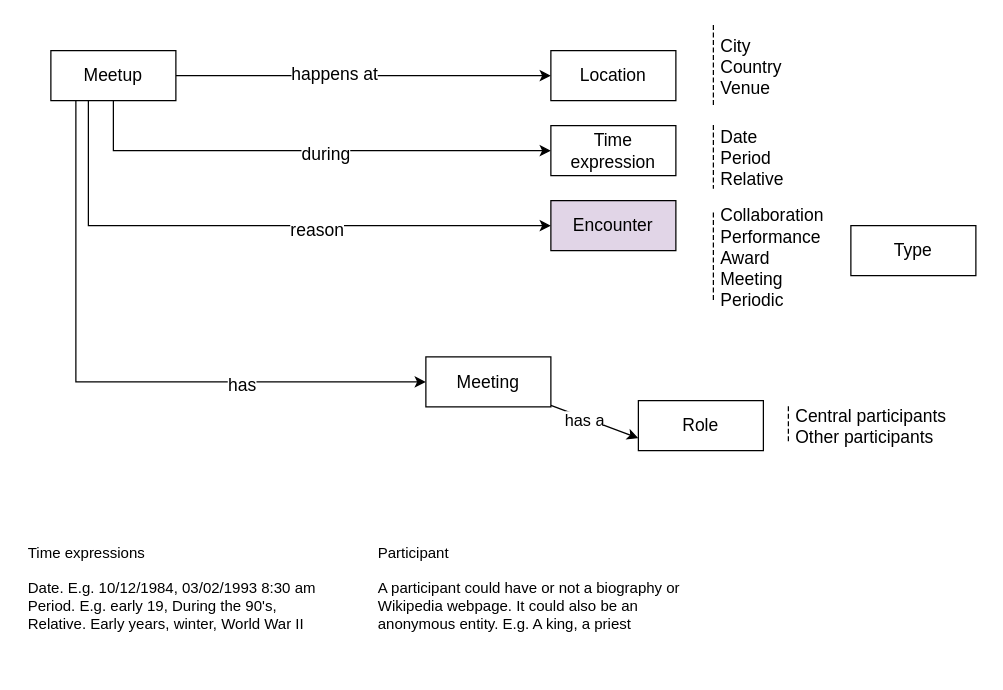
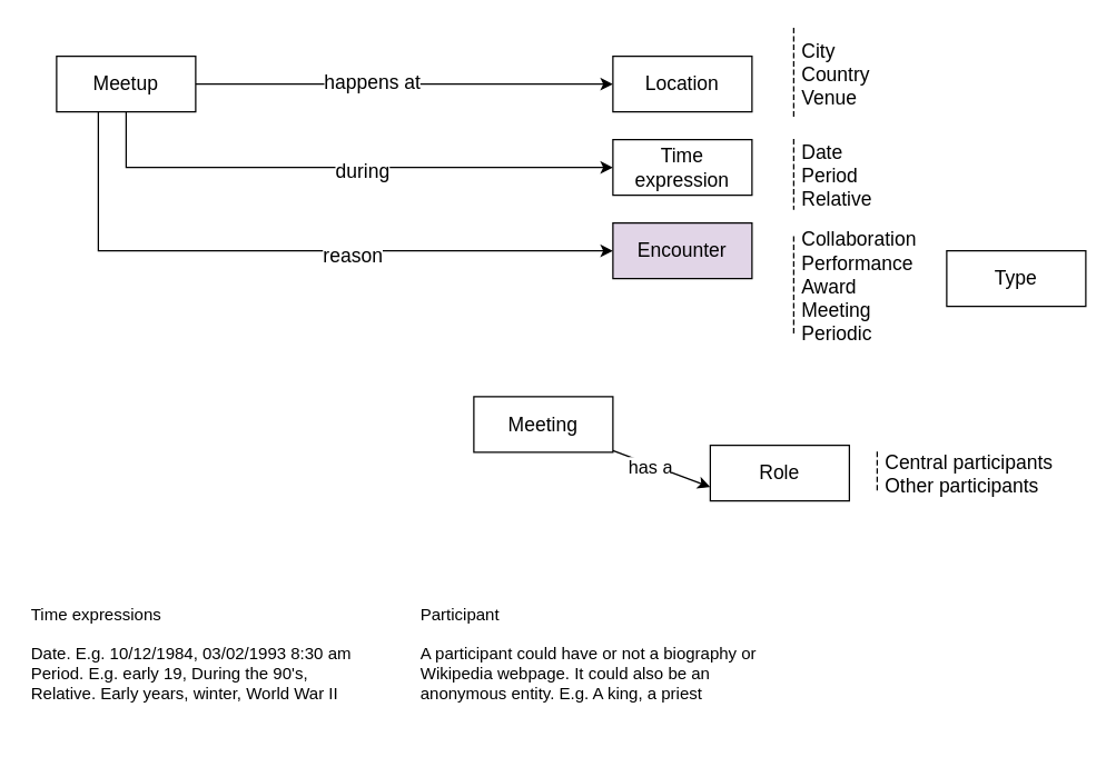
  <mxCell id="0" />
  <mxCell id="1" parent="0" />
  <mxCell id="2" style="edgeStyle=orthogonalEdgeStyle;curved=1;rounded=0;orthogonalLoop=1;jettySize=auto;html=1;fontSize=14;editable=0;" edge="1" parent="1" source="10" target="11"><mxGeometry relative="1" as="geometry" /></mxCell>
  <mxCell id="3" value="happens at" style="edgeLabel;html=1;align=center;verticalAlign=middle;resizable=0;points=[];fontSize=14;" vertex="1" connectable="0" parent="2"><mxGeometry x="-0.157" y="2" relative="1" as="geometry"><mxPoint as="offset" /></mxGeometry></mxCell>
  <mxCell id="4" style="edgeStyle=orthogonalEdgeStyle;rounded=0;orthogonalLoop=1;jettySize=auto;html=1;entryX=0;entryY=0.5;entryDx=0;entryDy=0;fontSize=14;" edge="1" parent="1" source="10" target="12"><mxGeometry relative="1" as="geometry"><Array as="points"><mxPoint x="90" y="120" /></Array></mxGeometry></mxCell>
  <mxCell id="5" value="during" style="edgeLabel;html=1;align=center;verticalAlign=middle;resizable=0;points=[];fontSize=14;" vertex="1" connectable="0" parent="4"><mxGeometry x="0.07" y="-2" relative="1" as="geometry"><mxPoint as="offset" /></mxGeometry></mxCell>
  <mxCell id="6" style="edgeStyle=orthogonalEdgeStyle;rounded=0;orthogonalLoop=1;jettySize=auto;html=1;entryX=0;entryY=0.5;entryDx=0;entryDy=0;fontSize=14;" edge="1" parent="1" source="10" target="13"><mxGeometry relative="1" as="geometry"><Array as="points"><mxPoint x="70" y="180" /></Array></mxGeometry></mxCell>
  <mxCell id="7" value="reason" style="edgeLabel;html=1;align=center;verticalAlign=middle;resizable=0;points=[];fontSize=14;" vertex="1" connectable="0" parent="6"><mxGeometry x="0.2" y="-3" relative="1" as="geometry"><mxPoint as="offset" /></mxGeometry></mxCell>
- <mxCell id="8" style="edgeStyle=orthogonalEdgeStyle;rounded=0;orthogonalLoop=1;jettySize=auto;html=1;entryX=0;entryY=0.5;entryDx=0;entryDy=0;fontSize=14;" edge="1" parent="1" source="10" target="27"><mxGeometry relative="1" as="geometry"><Array as="points"><mxPoint x="60" y="305" /></Array></mxGeometry></mxCell>
- <mxCell id="9" value="has" style="edgeLabel;html=1;align=center;verticalAlign=middle;resizable=0;points=[];fontSize=14;" vertex="1" connectable="0" parent="8"><mxGeometry x="0.414" y="-2" relative="1" as="geometry"><mxPoint as="offset" /></mxGeometry></mxCell>
  <mxCell id="10" value="Meetup" style="whiteSpace=wrap;html=1;align=center;fontSize=14;" vertex="1" parent="1"><mxGeometry x="40" y="40" width="100" height="40" as="geometry" /></mxCell>
  <mxCell id="11" value="Location" style="whiteSpace=wrap;html=1;align=center;fontSize=14;" vertex="1" parent="1"><mxGeometry x="440" y="40" width="100" height="40" as="geometry" /></mxCell>
  <mxCell id="12" value="Time expression" style="whiteSpace=wrap;html=1;align=center;fontSize=14;" vertex="1" parent="1"><mxGeometry x="440" y="100" width="100" height="40" as="geometry" /></mxCell>
  <mxCell id="13" value="Encounter" style="whiteSpace=wrap;html=1;align=center;fontSize=14;fillColor=#e1d5e7;" vertex="1" parent="1"><mxGeometry x="440" y="160" width="100" height="40" as="geometry" /></mxCell>
  <mxCell id="14" value="Collaboration&#10;Performance&#10;Award&#10;Meeting&#10;Periodic" style="shape=partialRectangle;fillColor=none;align=left;verticalAlign=middle;strokeColor=none;spacingLeft=34;rotatable=0;points=[[0,0.5],[1,0.5]];portConstraint=eastwest;dropTarget=0;fontSize=14;" vertex="1" parent="1"><mxGeometry x="540" y="170" width="90" height="70" as="geometry" /></mxCell>
  <mxCell id="15" value="" style="shape=partialRectangle;top=0;left=0;bottom=0;fillColor=none;stokeWidth=1;dashed=1;align=left;verticalAlign=middle;spacingLeft=4;spacingRight=4;overflow=hidden;rotatable=0;points=[];portConstraint=eastwest;part=1;fontSize=14;" vertex="1" connectable="0" parent="14"><mxGeometry width="30" height="70" as="geometry" /></mxCell>
  <mxCell id="16" value="" style="rounded=0;orthogonalLoop=1;jettySize=auto;html=1;entryX=0;entryY=0.75;entryDx=0;entryDy=0;" edge="1" parent="1" source="27" target="26"><mxGeometry relative="1" as="geometry"><mxPoint x="410" y="320" as="sourcePoint" /></mxGeometry></mxCell>
  <mxCell id="17" value="has a" style="edgeLabel;html=1;align=center;verticalAlign=middle;resizable=0;points=[];fontSize=13;" vertex="1" connectable="0" parent="16"><mxGeometry x="-0.224" y="-2" relative="1" as="geometry"><mxPoint as="offset" /></mxGeometry></mxCell>
  <mxCell id="18" value="Central participants&#10;Other participants" style="shape=partialRectangle;fillColor=none;align=left;verticalAlign=middle;strokeColor=none;spacingLeft=34;rotatable=0;points=[[0,0.5],[1,0.5]];portConstraint=eastwest;dropTarget=0;fontSize=14;" vertex="1" parent="1"><mxGeometry x="600" y="325" width="90" height="30" as="geometry" /></mxCell>
  <mxCell id="19" value="" style="shape=partialRectangle;top=0;left=0;bottom=0;fillColor=none;stokeWidth=1;dashed=1;align=left;verticalAlign=middle;spacingLeft=4;spacingRight=4;overflow=hidden;rotatable=0;points=[];portConstraint=eastwest;part=1;fontSize=14;" vertex="1" connectable="0" parent="18"><mxGeometry width="30" height="30" as="geometry" /></mxCell>
  <mxCell id="20" value="City&#10;Country&#10;Venue" style="shape=partialRectangle;fillColor=none;align=left;verticalAlign=middle;strokeColor=none;spacingLeft=34;rotatable=0;points=[[0,0.5],[1,0.5]];portConstraint=eastwest;dropTarget=0;fontSize=14;" vertex="1" parent="1"><mxGeometry x="540" y="20" width="90" height="65" as="geometry" /></mxCell>
  <mxCell id="21" value="" style="shape=partialRectangle;top=0;left=0;bottom=0;fillColor=none;stokeWidth=1;dashed=1;align=left;verticalAlign=middle;spacingLeft=4;spacingRight=4;overflow=hidden;rotatable=0;points=[];portConstraint=eastwest;part=1;fontSize=14;" vertex="1" connectable="0" parent="20"><mxGeometry width="30" height="65" as="geometry" /></mxCell>
  <mxCell id="22" value="Date&#10;Period&#10;Relative" style="shape=partialRectangle;fillColor=none;align=left;verticalAlign=middle;strokeColor=none;spacingLeft=34;rotatable=0;points=[[0,0.5],[1,0.5]];portConstraint=eastwest;dropTarget=0;fontSize=14;" vertex="1" parent="1"><mxGeometry x="540" y="100" width="90" height="50" as="geometry" /></mxCell>
  <mxCell id="23" value="" style="shape=partialRectangle;top=0;left=0;bottom=0;fillColor=none;stokeWidth=1;dashed=1;align=left;verticalAlign=middle;spacingLeft=4;spacingRight=4;overflow=hidden;rotatable=0;points=[];portConstraint=eastwest;part=1;fontSize=14;" vertex="1" connectable="0" parent="22"><mxGeometry width="30" height="50" as="geometry" /></mxCell>
  <mxCell id="24" value="Type" style="whiteSpace=wrap;html=1;align=center;fontSize=14;" vertex="1" parent="1"><mxGeometry x="680" y="180" width="100" height="40" as="geometry" /></mxCell>
  <mxCell id="25" value="Time expressions&lt;br&gt;&lt;br&gt;Date. E.g. 10/12/1984, 03/02/1993 8:30 am&lt;br&gt;Period. E.g. early 19, During the 90's,&amp;nbsp;&lt;br&gt;Relative. Early years, winter, World War II" style="text;html=1;strokeColor=none;fillColor=none;align=left;verticalAlign=middle;whiteSpace=wrap;rounded=0;" vertex="1" parent="1"><mxGeometry x="20" y="410" width="270" height="120" as="geometry" /></mxCell>
  <mxCell id="26" value="Role" style="whiteSpace=wrap;html=1;align=center;fontSize=14;" vertex="1" parent="1"><mxGeometry x="510" y="320" width="100" height="40" as="geometry" /></mxCell>
  <mxCell id="27" value="Meeting" style="whiteSpace=wrap;html=1;align=center;fontSize=14;" vertex="1" parent="1"><mxGeometry x="340" y="285" width="100" height="40" as="geometry" /></mxCell>
  <mxCell id="28" value="Participant&lt;br&gt;&lt;br&gt;A participant could have or not a biography or Wikipedia webpage. It could also be an anonymous entity. E.g. A king, a priest" style="text;html=1;strokeColor=none;fillColor=none;align=left;verticalAlign=middle;whiteSpace=wrap;rounded=0;" vertex="1" parent="1"><mxGeometry x="300" y="410" width="270" height="120" as="geometry" /></mxCell>
